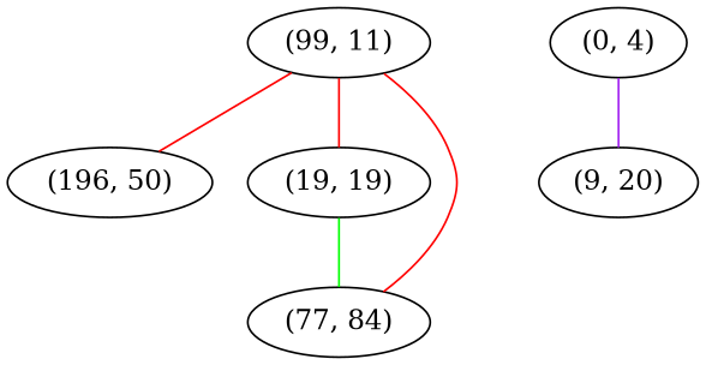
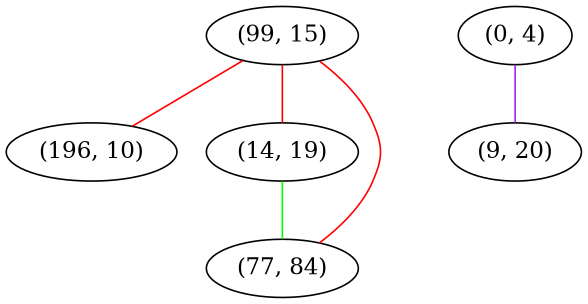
  graph {
    edge [color=red weight=1]
-   "(99, 15)" [label="(99, 11)"]
-   "(196, 10)" [label="(196, 50)"]
-   "(14, 19)" [label="(19, 19)"]
+   "(99, 15)"
+   "(196, 10)"
+   "(14, 19)"
    n4 [label="(77, 84)"]
    n5 [label="(0, 4)"]
    "(9, 20)"
    "(99, 15)" -- "(196, 10)"
    "(99, 15)" -- "(14, 19)"
    "(99, 15)" -- n4
    "(14, 19)" -- n4 [color=green weight=2]
    n5 -- "(9, 20)" [color=purple weight=4]
  }
